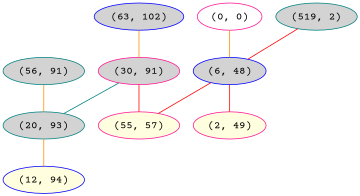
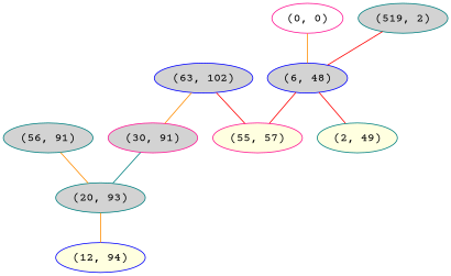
  graph {
    fontname="Courier Prime"
    node [color=deeppink fillcolor=lightgrey fontname="Courier Prime" style=filled]
    edge [color=red fontname="Courier Prime" weight=1]
    "(30, 91)"
    "(20, 93)" [color=teal]
    "(55, 57)" [fillcolor=lightyellow]
    "(12, 94)" [color=blue fillcolor=lightyellow]
    "(63, 102)" [color=blue]
    "(56, 91)" [color=teal]
    "(0, 0)" [fillcolor=white]
    "(6, 48)" [color=blue]
-   "(2, 49)" [fillcolor=lightyellow]
+   "(2, 49)" [color=teal fillcolor=lightyellow]
    n10 [color=teal label="(519, 2)"]
    "(30, 91)" -- "(20, 93)" [color=teal]
-   "(30, 91)" -- "(55, 57)"
+   "(63, 102)" -- "(55, 57)"
    "(20, 93)" -- "(12, 94)" [color=darkorange]
    "(63, 102)" -- "(30, 91)" [color=darkorange]
    "(56, 91)" -- "(20, 93)" [color=darkorange]
    "(0, 0)" -- "(6, 48)" [color=darkorange weight=4]
    "(6, 48)" -- "(55, 57)"
    "(6, 48)" -- "(2, 49)"
    n10 -- "(6, 48)"
  }
